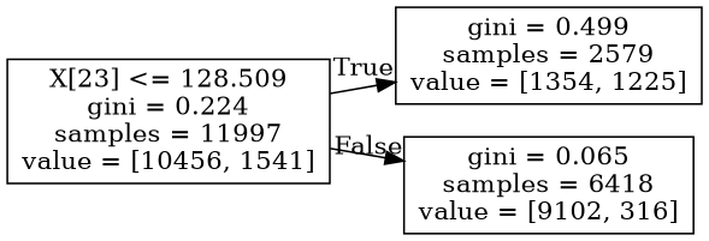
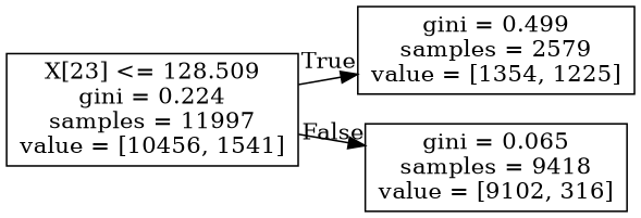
  digraph {
    rankdir=LR
    node [shape=box]
    edge [labeldistance=2.5]
    n1 [label="X[23] <= 128.509\ngini = 0.224\nsamples = 11997\nvalue = [10456, 1541]"]
    n2 [label="gini = 0.499\nsamples = 2579\nvalue = [1354, 1225]"]
-   n3 [label="gini = 0.065\nsamples = 6418\nvalue = [9102, 316]"]
+   n3 [label="gini = 0.065\nsamples = 9418\nvalue = [9102, 316]"]
    n1 -> n2 [headlabel=True labelangle=45]
    n1 -> n3 [headlabel=False labelangle=-45]
  }
